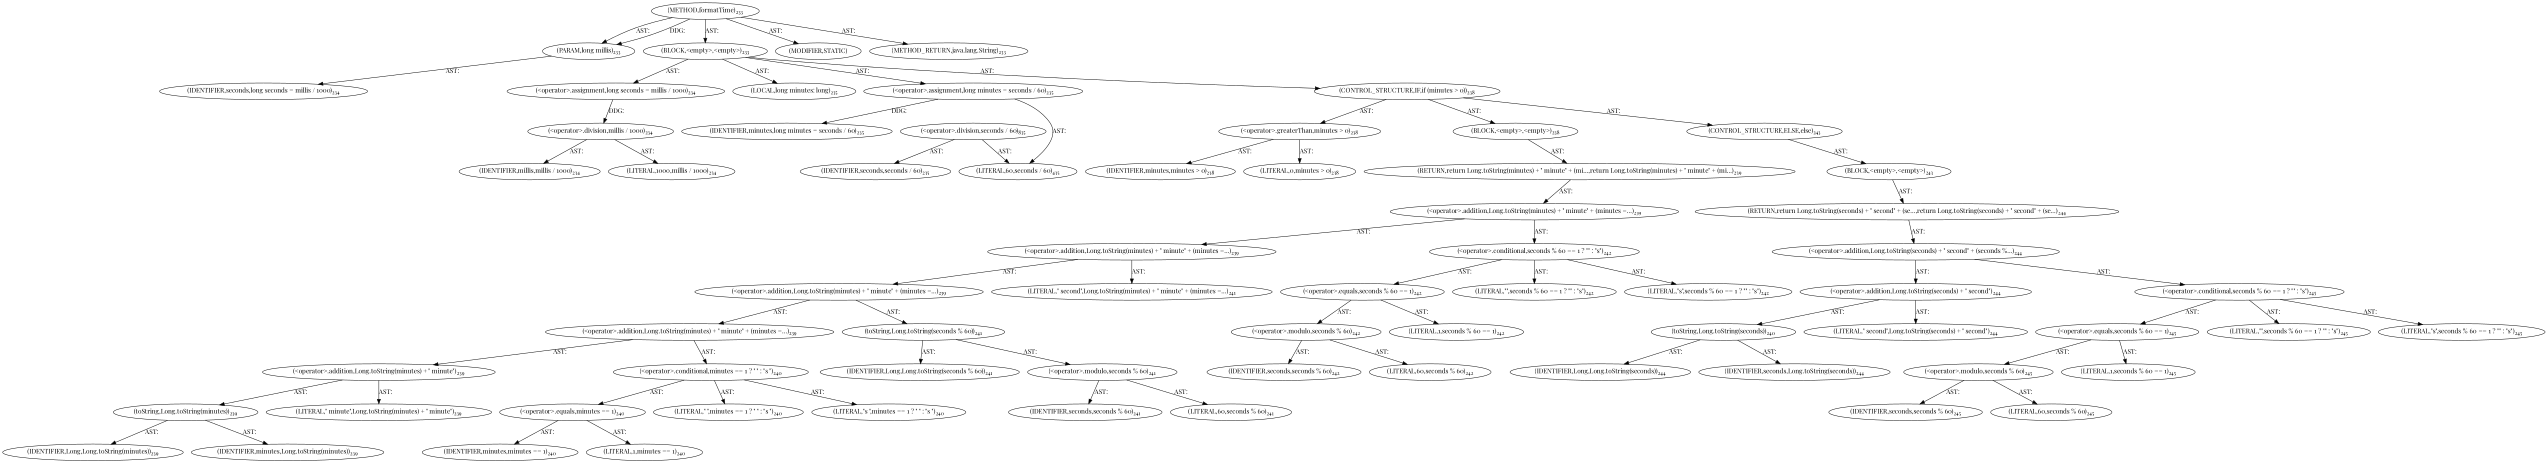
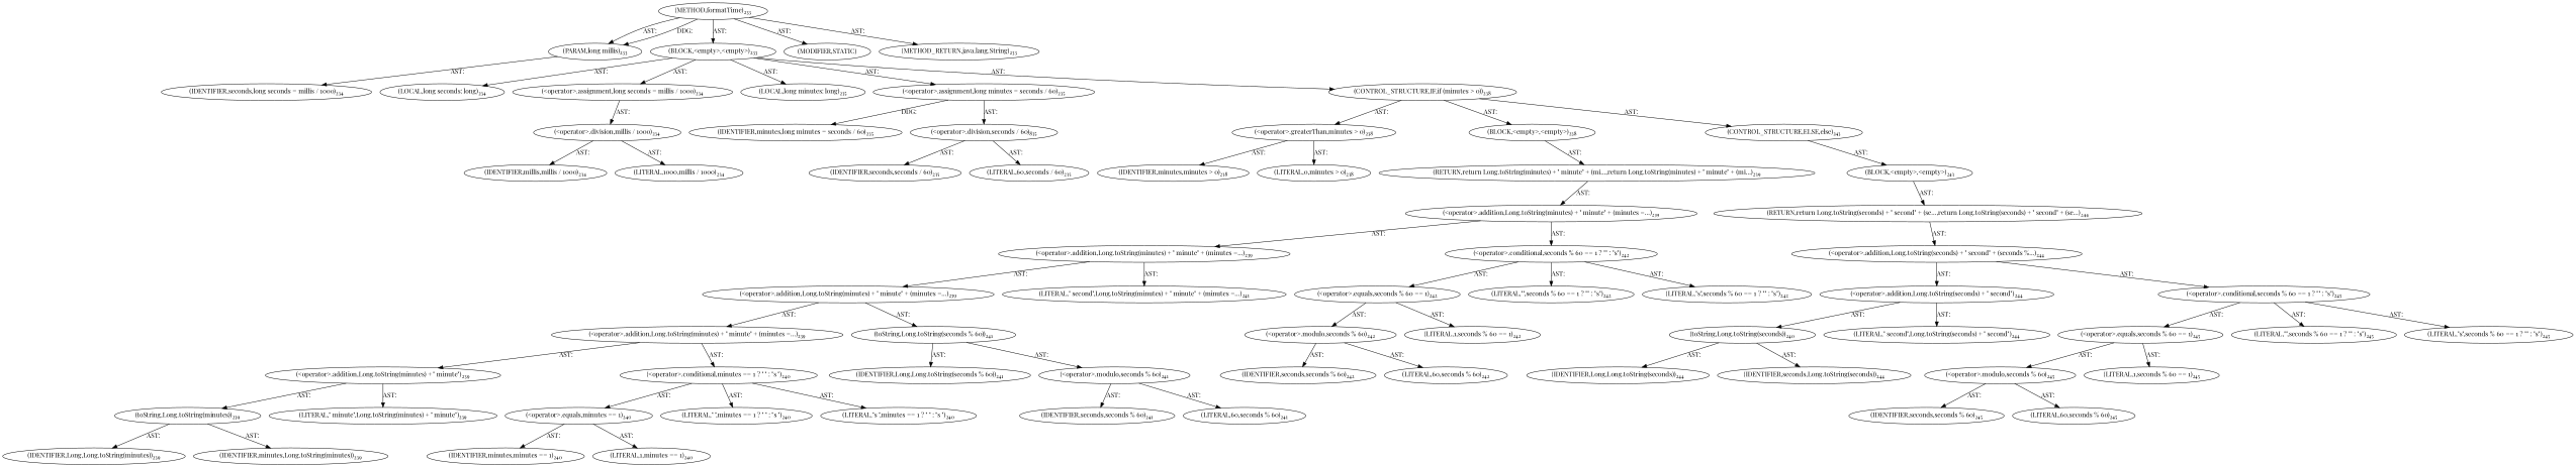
  digraph {
    fontname="Playfair Display"
    node [fontname="Playfair Display"]
    edge [fontname="Playfair Display"]
    n1 [label=<(METHOD,formatTime)<SUB>233</SUB>>]
    n2 [label=<(PARAM,long millis)<SUB>233</SUB>>]
    n3 [label=<(BLOCK,&lt;empty&gt;,&lt;empty&gt;)<SUB>233</SUB>>]
    n4 [label=<(MODIFIER,STATIC)>]
    n5 [label=<(METHOD_RETURN,java.lang.String)<SUB>233</SUB>>]
    n6 [label=<(IDENTIFIER,seconds,long seconds = millis / 1000)<SUB>234</SUB>>]
+   n7 [label=<(LOCAL,long seconds: long)<SUB>234</SUB>>]
    n8 [label=<(&lt;operator&gt;.assignment,long seconds = millis / 1000)<SUB>234</SUB>>]
    n9 [label=<(LOCAL,long minutes: long)<SUB>235</SUB>>]
    n10 [label=<(&lt;operator&gt;.assignment,long minutes = seconds / 60)<SUB>235</SUB>>]
    n11 [label=<(CONTROL_STRUCTURE,IF,if (minutes &gt; 0))<SUB>238</SUB>>]
    n12 [label=<(&lt;operator&gt;.division,millis / 1000)<SUB>234</SUB>>]
    n13 [label=<(IDENTIFIER,minutes,long minutes = seconds / 60)<SUB>235</SUB>>]
    n14 [label=<(&lt;operator&gt;.division,seconds / 60)<SUB>835</SUB>>]
    n15 [label=<(&lt;operator&gt;.greaterThan,minutes &gt; 0)<SUB>238</SUB>>]
    n16 [label=<(BLOCK,&lt;empty&gt;,&lt;empty&gt;)<SUB>238</SUB>>]
    n17 [label=<(CONTROL_STRUCTURE,ELSE,else)<SUB>243</SUB>>]
    n18 [label=<(IDENTIFIER,millis,millis / 1000)<SUB>234</SUB>>]
    n19 [label=<(LITERAL,1000,millis / 1000)<SUB>234</SUB>>]
    n20 [label=<(IDENTIFIER,seconds,seconds / 60)<SUB>235</SUB>>]
-   n21 [label=<(LITERAL,60,seconds / 60)<SUB>435</SUB>>]
+   n21 [label=<(LITERAL,60,seconds / 60)<SUB>235</SUB>>]
    n22 [label=<(IDENTIFIER,minutes,minutes &gt; 0)<SUB>238</SUB>>]
    n23 [label=<(LITERAL,0,minutes &gt; 0)<SUB>238</SUB>>]
    n24 [label=<(RETURN,return Long.toString(minutes) + &quot; minute&quot; + (mi...,return Long.toString(minutes) + &quot; minute&quot; + (mi...)<SUB>239</SUB>>]
    n25 [label=<(BLOCK,&lt;empty&gt;,&lt;empty&gt;)<SUB>243</SUB>>]
    n26 [label=<(&lt;operator&gt;.addition,Long.toString(minutes) + &quot; minute&quot; + (minutes =...)<SUB>239</SUB>>]
    n27 [label=<(&lt;operator&gt;.addition,Long.toString(minutes) + &quot; minute&quot; + (minutes =...)<SUB>239</SUB>>]
    n28 [label=<(&lt;operator&gt;.conditional,seconds % 60 == 1 ? &quot;&quot; : &quot;s&quot;)<SUB>242</SUB>>]
    n29 [label=<(&lt;operator&gt;.addition,Long.toString(minutes) + &quot; minute&quot; + (minutes =...)<SUB>239</SUB>>]
    n30 [label=<(LITERAL,&quot; second&quot;,Long.toString(minutes) + &quot; minute&quot; + (minutes =...)<SUB>241</SUB>>]
    n31 [label=<(&lt;operator&gt;.equals,seconds % 60 == 1)<SUB>242</SUB>>]
    n32 [label=<(LITERAL,&quot;&quot;,seconds % 60 == 1 ? &quot;&quot; : &quot;s&quot;)<SUB>242</SUB>>]
    n33 [label=<(LITERAL,&quot;s&quot;,seconds % 60 == 1 ? &quot;&quot; : &quot;s&quot;)<SUB>242</SUB>>]
    n34 [label=<(&lt;operator&gt;.addition,Long.toString(minutes) + &quot; minute&quot; + (minutes =...)<SUB>239</SUB>>]
    n35 [label=<(toString,Long.toString(seconds % 60))<SUB>241</SUB>>]
    n36 [label=<(&lt;operator&gt;.addition,Long.toString(minutes) + &quot; minute&quot;)<SUB>239</SUB>>]
    n37 [label=<(&lt;operator&gt;.conditional,minutes == 1 ? &quot; &quot; : &quot;s &quot;)<SUB>240</SUB>>]
    n38 [label=<(IDENTIFIER,Long,Long.toString(seconds % 60))<SUB>241</SUB>>]
    n39 [label=<(&lt;operator&gt;.modulo,seconds % 60)<SUB>241</SUB>>]
    n40 [label=<(toString,Long.toString(minutes))<SUB>239</SUB>>]
    n41 [label=<(LITERAL,&quot; minute&quot;,Long.toString(minutes) + &quot; minute&quot;)<SUB>239</SUB>>]
    n42 [label=<(&lt;operator&gt;.equals,minutes == 1)<SUB>240</SUB>>]
    n43 [label=<(LITERAL,&quot; &quot;,minutes == 1 ? &quot; &quot; : &quot;s &quot;)<SUB>240</SUB>>]
    n44 [label=<(LITERAL,&quot;s &quot;,minutes == 1 ? &quot; &quot; : &quot;s &quot;)<SUB>240</SUB>>]
    n45 [label=<(IDENTIFIER,Long,Long.toString(minutes))<SUB>239</SUB>>]
    n46 [label=<(IDENTIFIER,minutes,Long.toString(minutes))<SUB>239</SUB>>]
    n47 [label=<(IDENTIFIER,minutes,minutes == 1)<SUB>240</SUB>>]
    n48 [label=<(LITERAL,1,minutes == 1)<SUB>240</SUB>>]
    n49 [label=<(IDENTIFIER,seconds,seconds % 60)<SUB>241</SUB>>]
    n50 [label=<(LITERAL,60,seconds % 60)<SUB>241</SUB>>]
    n51 [label=<(&lt;operator&gt;.modulo,seconds % 60)<SUB>242</SUB>>]
    n52 [label=<(LITERAL,1,seconds % 60 == 1)<SUB>242</SUB>>]
    n53 [label=<(IDENTIFIER,seconds,seconds % 60)<SUB>242</SUB>>]
    n54 [label=<(LITERAL,60,seconds % 60)<SUB>242</SUB>>]
    n55 [label=<(RETURN,return Long.toString(seconds) + &quot; second&quot; + (se...,return Long.toString(seconds) + &quot; second&quot; + (se...)<SUB>244</SUB>>]
    n56 [label=<(&lt;operator&gt;.addition,Long.toString(seconds) + &quot; second&quot; + (seconds %...)<SUB>244</SUB>>]
    n57 [label=<(&lt;operator&gt;.addition,Long.toString(seconds) + &quot; second&quot;)<SUB>244</SUB>>]
    n58 [label=<(&lt;operator&gt;.conditional,seconds % 60 == 1 ? &quot;&quot; : &quot;s&quot;)<SUB>245</SUB>>]
    n59 [label=<(toString,Long.toString(seconds))<SUB>240</SUB>>]
    n60 [label=<(LITERAL,&quot; second&quot;,Long.toString(seconds) + &quot; second&quot;)<SUB>244</SUB>>]
    n61 [label=<(&lt;operator&gt;.equals,seconds % 60 == 1)<SUB>245</SUB>>]
    n62 [label=<(LITERAL,&quot;&quot;,seconds % 60 == 1 ? &quot;&quot; : &quot;s&quot;)<SUB>245</SUB>>]
    n63 [label=<(LITERAL,&quot;s&quot;,seconds % 60 == 1 ? &quot;&quot; : &quot;s&quot;)<SUB>245</SUB>>]
    n64 [label=<(IDENTIFIER,Long,Long.toString(seconds))<SUB>244</SUB>>]
    n65 [label=<(IDENTIFIER,seconds,Long.toString(seconds))<SUB>244</SUB>>]
    n66 [label=<(&lt;operator&gt;.modulo,seconds % 60)<SUB>245</SUB>>]
    n67 [label=<(LITERAL,1,seconds % 60 == 1)<SUB>245</SUB>>]
    n68 [label=<(IDENTIFIER,seconds,seconds % 60)<SUB>245</SUB>>]
    n69 [label=<(LITERAL,60,seconds % 60)<SUB>245</SUB>>]
    n1 -> n2 [label="AST: "]
    n1 -> n2 [label="DDG: "]
    n1 -> n3 [label="AST: "]
    n1 -> n4 [label="AST: "]
    n1 -> n5 [label="AST: "]
    n2 -> n6 [label="AST: "]
+   n3 -> n7 [label="AST: "]
    n3 -> n8 [label="AST: "]
    n3 -> n9 [label="AST: "]
    n3 -> n10 [label="AST: "]
    n3 -> n11 [label="AST: "]
-   n8 -> n12 [label="DDG: "]
+   n8 -> n12 [label="AST: "]
    n10 -> n13 [label="DDG: "]
-   n10 -> n21 [label="AST: "]
+   n10 -> n14 [label="AST: "]
    n11 -> n15 [label="AST: "]
    n11 -> n16 [label="AST: "]
    n11 -> n17 [label="AST: "]
    n12 -> n18 [label="AST: "]
    n12 -> n19 [label="AST: "]
    n14 -> n20 [label="AST: "]
    n14 -> n21 [label="AST: "]
    n15 -> n22 [label="AST: "]
    n15 -> n23 [label="AST: "]
    n16 -> n24 [label="AST: "]
    n17 -> n25 [label="AST: "]
    n24 -> n26 [label="AST: "]
    n25 -> n55 [label="AST: "]
    n26 -> n27 [label="AST: "]
    n26 -> n28 [label="AST: "]
    n27 -> n29 [label="AST: "]
    n27 -> n30 [label="AST: "]
    n28 -> n31 [label="AST: "]
    n28 -> n32 [label="AST: "]
    n28 -> n33 [label="AST: "]
    n29 -> n34 [label="AST: "]
    n29 -> n35 [label="AST: "]
    n31 -> n51 [label="AST: "]
    n31 -> n52 [label="AST: "]
    n34 -> n36 [label="AST: "]
    n34 -> n37 [label="AST: "]
    n35 -> n38 [label="AST: "]
    n35 -> n39 [label="AST: "]
    n36 -> n40 [label="AST: "]
    n36 -> n41 [label="AST: "]
    n37 -> n42 [label="AST: "]
    n37 -> n43 [label="AST: "]
    n37 -> n44 [label="AST: "]
    n39 -> n49 [label="AST: "]
    n39 -> n50 [label="AST: "]
    n40 -> n45 [label="AST: "]
    n40 -> n46 [label="AST: "]
    n42 -> n47 [label="AST: "]
    n42 -> n48 [label="AST: "]
    n51 -> n53 [label="AST: "]
    n51 -> n54 [label="AST: "]
    n55 -> n56 [label="AST: "]
    n56 -> n57 [label="AST: "]
    n56 -> n58 [label="AST: "]
    n57 -> n59 [label="AST: "]
    n57 -> n60 [label="AST: "]
    n58 -> n61 [label="AST: "]
    n58 -> n62 [label="AST: "]
    n58 -> n63 [label="AST: "]
    n59 -> n64 [label="AST: "]
    n59 -> n65 [label="AST: "]
    n61 -> n66 [label="AST: "]
    n61 -> n67 [label="AST: "]
    n66 -> n68 [label="AST: "]
    n66 -> n69 [label="AST: "]
  }
